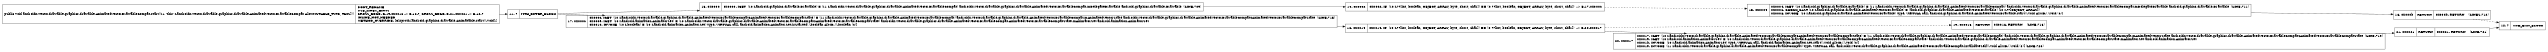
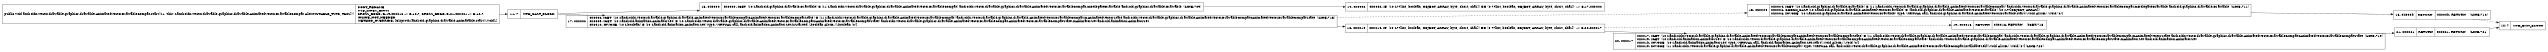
  digraph {
    rankdir=LR
    node [shape=record]
-   n1 [label="{11\:\ ?|MTH_ENTER_BLOCK\l}"]
+   n1 [label="{11\:\ ?|MTH_CAST_BLOCK\l}"]
    n2 [label="{13\:\ 0x0000|0x0000: IGET  (r0 I:android.graphics.drawable.Drawable) = (r1 I:androidx.vectordrawable.graphics.drawable.AnimatedVectorDrawableCompat) androidx.vectordrawable.graphics.drawable.AnimatedVectorDrawableCompat.mDelegateDrawable android.graphics.drawable.Drawable  (LINE:709)\l}"]
    n3 [label="{17\:\ 0x000c|0x000c: IGET  (r0 I:androidx.vectordrawable.graphics.drawable.AnimatedVectorDrawableCompat$AnimatedVectorDrawableCompatState) = (r1 I:androidx.vectordrawable.graphics.drawable.AnimatedVectorDrawableCompat) androidx.vectordrawable.graphics.drawable.AnimatedVectorDrawableCompat.mAnimatedVectorState androidx.vectordrawable.graphics.drawable.AnimatedVectorDrawableCompat$AnimatedVectorDrawableCompatState  (LINE:715)\l0x000e: IGET  (r0 I:android.animation.AnimatorSet) = (r0 I:androidx.vectordrawable.graphics.drawable.AnimatedVectorDrawableCompat$AnimatedVectorDrawableCompatState) androidx.vectordrawable.graphics.drawable.AnimatedVectorDrawableCompat.AnimatedVectorDrawableCompatState.mAnimatorSet android.animation.AnimatorSet \l0x0010: INVOKE  (r0 I:boolean) = (r0 I:android.animation.AnimatorSet) type: VIRTUAL call: android.animation.AnimatorSet.isStarted():boolean A[MD:():boolean (c)]\l}"]
    n4 [label="{14\:\ 0x0002|0x0002: IF  (r0 I:??[int, boolean, OBJECT, ARRAY, byte, short, char]) == (0 ??[int, boolean, OBJECT, ARRAY, byte, short, char])  \-\> B:17:0x000c \l}"]
    n5 [label="{15\:\ 0x0004|0x0004: IGET  (r0 I:android.graphics.drawable.Drawable) = (r1 I:androidx.vectordrawable.graphics.drawable.AnimatedVectorDrawableCompat) androidx.vectordrawable.graphics.drawable.AnimatedVectorDrawableCompat.mDelegateDrawable android.graphics.drawable.Drawable  (LINE:711)\l0x0006: CHECK_CAST (r0 I:android.graphics.drawable.AnimatedVectorDrawable) = (android.graphics.drawable.AnimatedVectorDrawable) (r0 I:??[OBJECT, ARRAY]) \l0x0008: INVOKE  (r0 I:android.graphics.drawable.AnimatedVectorDrawable) type: VIRTUAL call: android.graphics.drawable.AnimatedVectorDrawable.start():void A[MD:():void (c)]\l}"]
-   n6 [label="{16\:\ 0x000b|RETURN\l|0x000b: RETURN    (LINES:712)\l}"]
+   n6 [label="{16\:\ 0x000b|RETURN\l|0x000b: RETURN    (LINE:712)\l}"]
    n7 [label="{18\:\ 0x0014|0x0014: IF  (r0 I:??[int, boolean, OBJECT, ARRAY, byte, short, char]) == (0 ??[int, boolean, OBJECT, ARRAY, byte, short, char])  \-\> B:20:0x0017 \l}"]
    n8 [label="{12\:\ ?|MTH_EXIT_BLOCK\l}"]
-   n9 [label="{19\:\ 0x0016|RETURN\l|0x0016: RETURN    (LINE:716)\l}"]
+   n9 [label="{19\:\ 0x0016|RETURN\l|0x0016: RETURN    (IGET:716)\l}"]
    n10 [label="{20\:\ 0x0017|0x0017: IGET  (r0 I:androidx.vectordrawable.graphics.drawable.AnimatedVectorDrawableCompat$AnimatedVectorDrawableCompatState) = (r1 I:androidx.vectordrawable.graphics.drawable.AnimatedVectorDrawableCompat) androidx.vectordrawable.graphics.drawable.AnimatedVectorDrawableCompat.mAnimatedVectorState androidx.vectordrawable.graphics.drawable.AnimatedVectorDrawableCompat$AnimatedVectorDrawableCompatState  (LINE:719)\l0x0019: IGET  (r0 I:android.animation.AnimatorSet) = (r0 I:androidx.vectordrawable.graphics.drawable.AnimatedVectorDrawableCompat$AnimatedVectorDrawableCompatState) androidx.vectordrawable.graphics.drawable.AnimatedVectorDrawableCompat.AnimatedVectorDrawableCompatState.mAnimatorSet android.animation.AnimatorSet \l0x001b: INVOKE  (r0 I:android.animation.AnimatorSet) type: VIRTUAL call: android.animation.AnimatorSet.start():void A[MD:():void (c)]\l0x001e: INVOKE  (r1 I:androidx.vectordrawable.graphics.drawable.AnimatedVectorDrawableCompat) type: VIRTUAL call: androidx.vectordrawable.graphics.drawable.AnimatedVectorDrawableCompat.invalidateSelf():void A[MD:():void (s)] (LINE:720)\l}"]
    n11 [label="{21\:\ 0x0021|RETURN\l|0x0021: RETURN    (LINE:721)\l}"]
    n12 [label="{public void androidx.vectordrawable.graphics.drawable.AnimatedVectorDrawableCompat.start((r1 'this' I:androidx.vectordrawable.graphics.drawable.AnimatedVectorDrawableCompat A[IMMUTABLE_TYPE, THIS]))  | DONT_RENAME\lUSE_LINES_HINTS\lCROSS_EDGE: B:19:0x0016 \-\> B:12:?, CROSS_EDGE: B:21:0x0021 \-\> B:12:?\lINLINE_NOT_NEEDED\lMETHOD_OVERRIDE: [ClspMth\{android.graphics.drawable.Animatable.start():void\}]\l}"]
    n1 -> n2
    n1 -> n3
    n2 -> n4
    n3 -> n7
-   n4 -> n5 [style=dashed]
+   n3 -> n5 [style=dashed]
    n5 -> n6
    n6 -> n8 [style=dashed]
    n7 -> n9 [style=dashed]
    n7 -> n10
    n10 -> n11
    n11 -> n8
    n12 -> n1
  }
